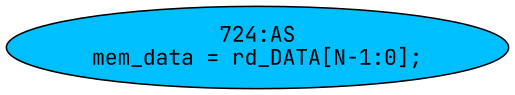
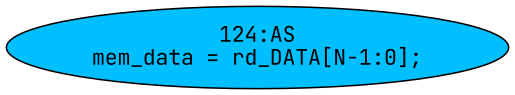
  strict digraph {
    fontname="JetBrains Mono"
-   n1 [ast="<pyverilog.vparser.ast.Assign object at 0x7f0b053cf190>" def_var="['mem_data']" fillcolor=deepskyblue label="724:AS\nmem_data = rd_DATA[N-1:0];" statements="[]" style=filled typ=Assign use_var="['rd_DATA']" fontname="JetBrains Mono"]
+   n1 [ast="<pyverilog.vparser.ast.Assign object at 0x7f0b053cf190>" def_var="['mem_data']" fillcolor=deepskyblue label="124:AS\nmem_data = rd_DATA[N-1:0];" statements="[]" style=filled typ=Assign use_var="['rd_DATA']" fontname="JetBrains Mono"]
  }
